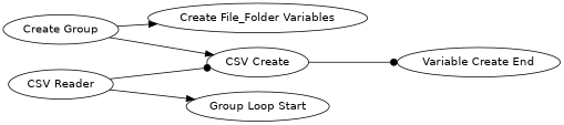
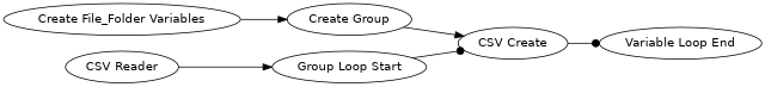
  digraph {
    fontname="DejaVu Sans"
    rankdir=LR
    node [fontname="DejaVu Sans"]
    edge [arrowhead=normal fontname="DejaVu Sans"]
    n1 [label="Create File_Folder Variables"]
    n2 [label="Create Group"]
    n3 [label="CSV Create"]
-   n4 [label="Variable Create End"]
+   n4 [label="Variable Loop End"]
    n5 [label="Group Loop Start"]
    n6 [label="CSV Reader"]
-   n2 -> n1
+   n1 -> n2
    n2 -> n3
    n3 -> n4 [arrowhead=dot]
-   n6 -> n3 [arrowhead=dot]
+   n5 -> n3 [arrowhead=dot]
    n6 -> n5
  }
